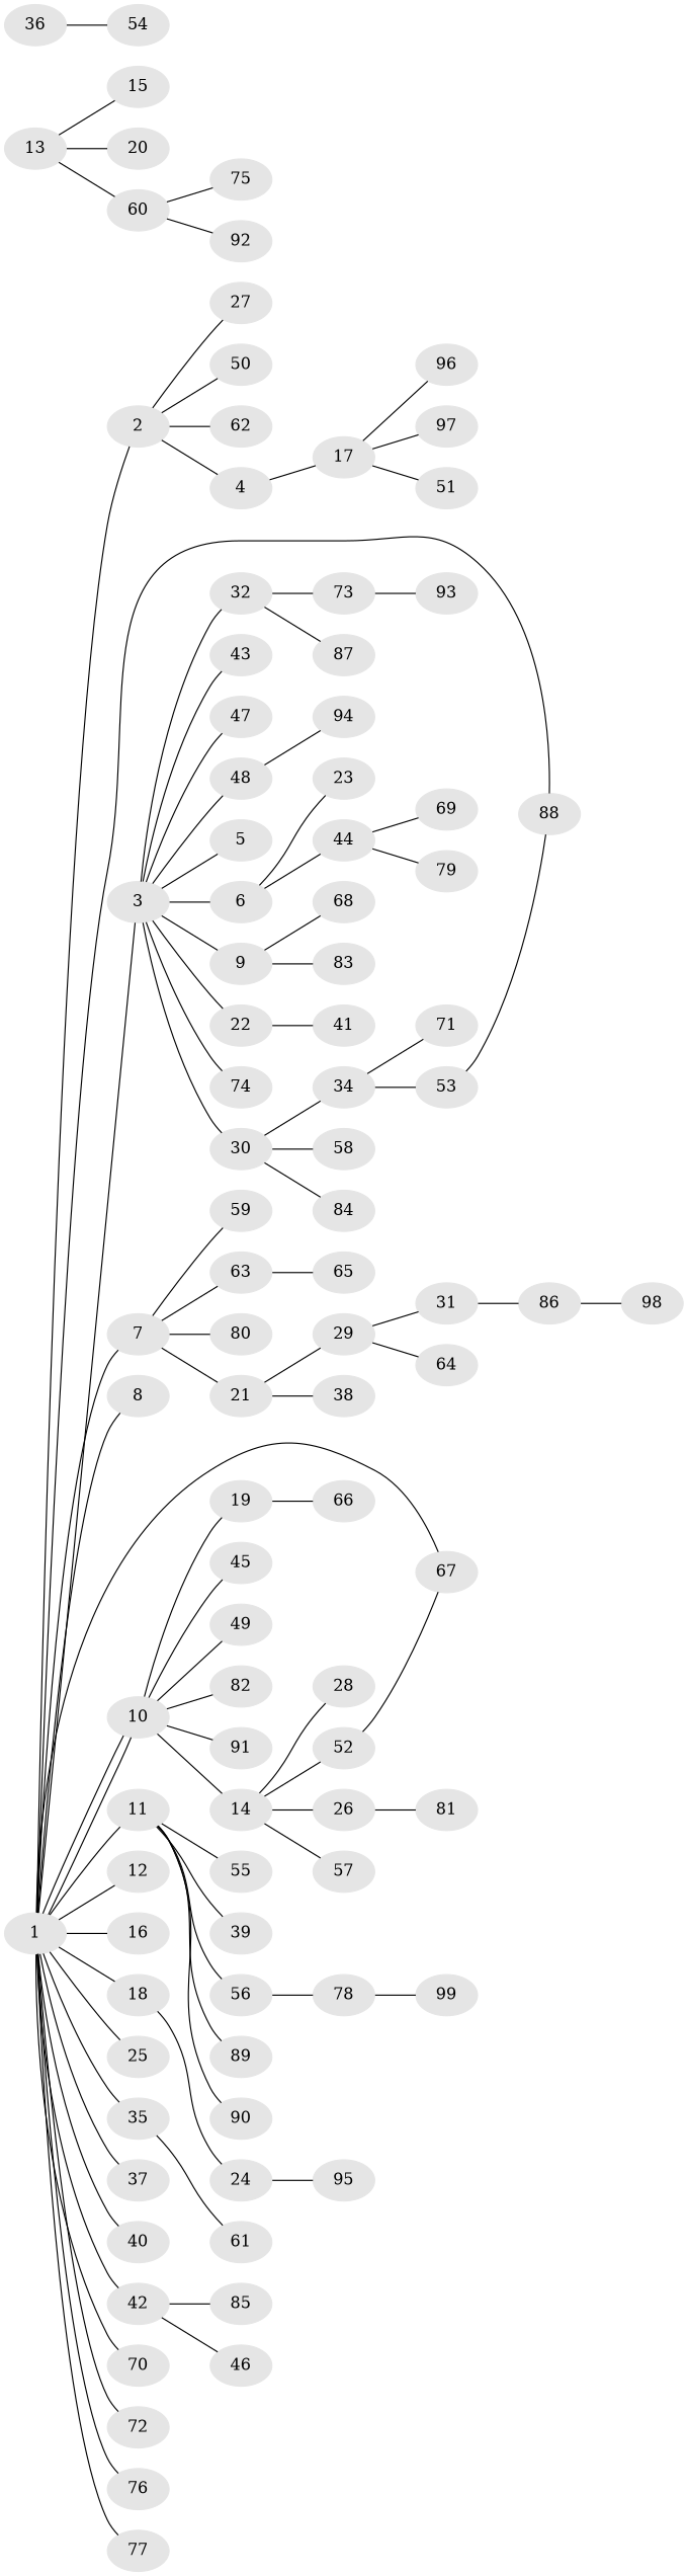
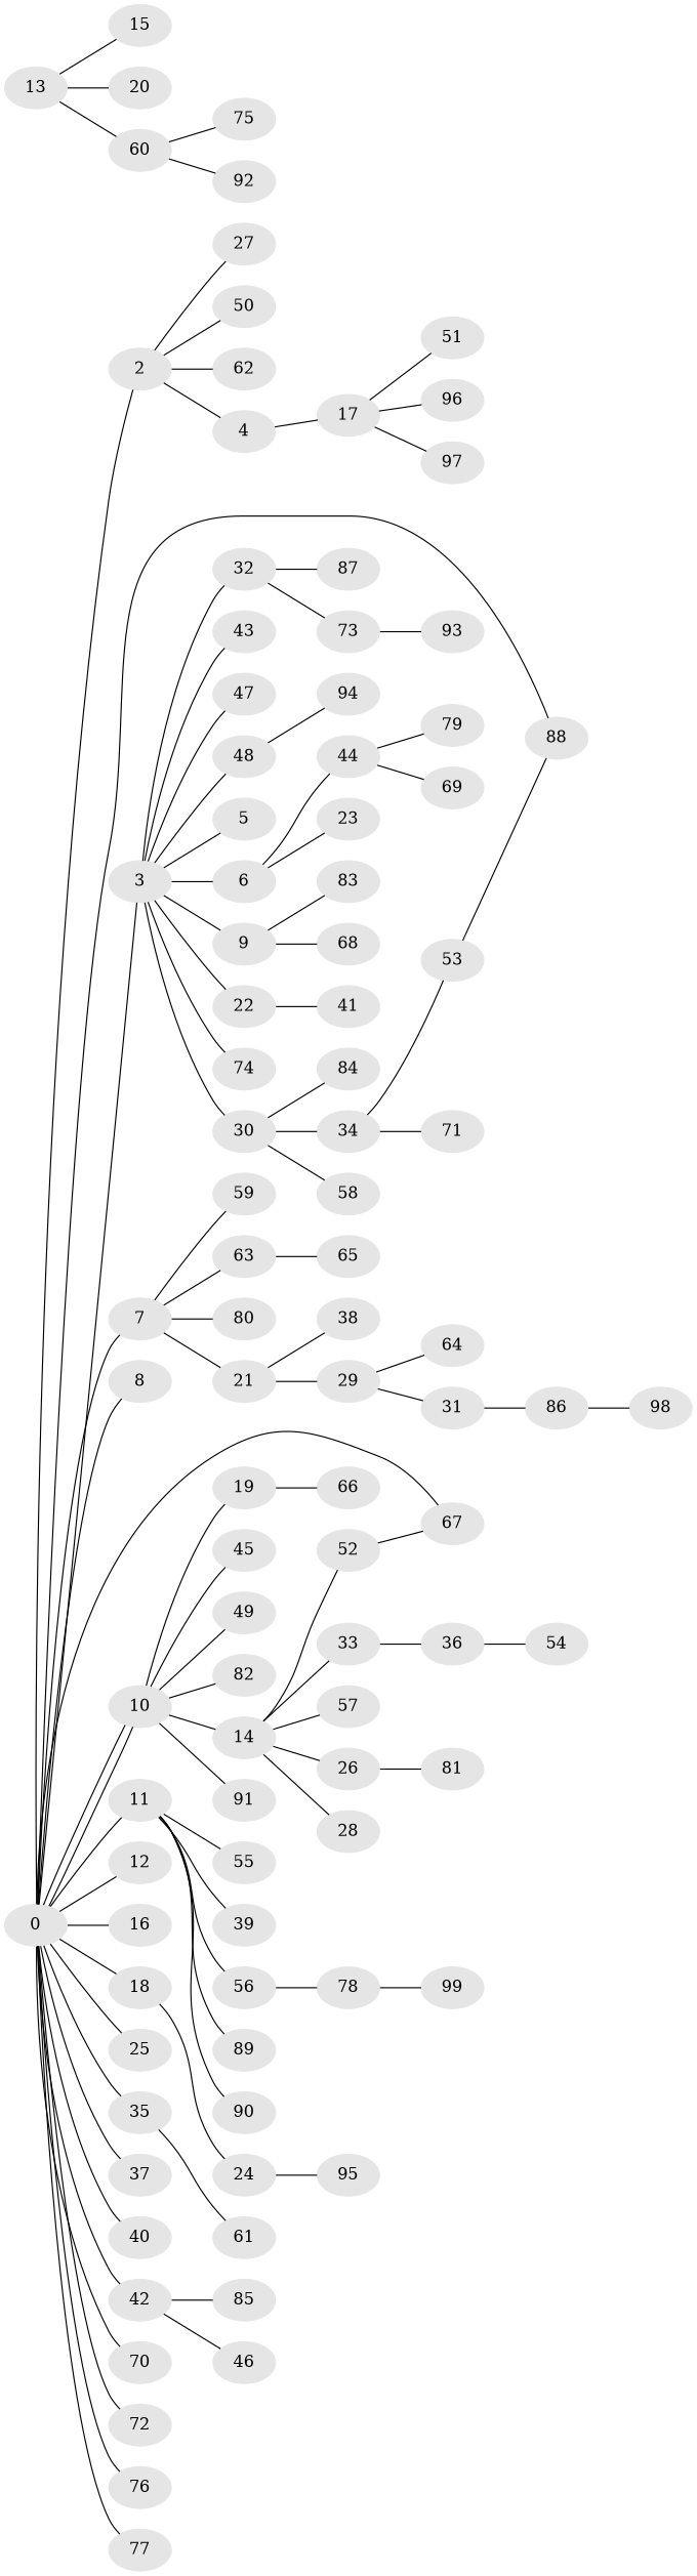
  graph {
    fontname="DejaVu Serif"
    rankdir=LR
    node [color=gray90 fontname="DejaVu Serif" style=filled]
    edge [fontname="DejaVu Serif"]
-   1
+   1 [label=0]
    2
    3
    7
    8
    10
    11
    12
    16
    18
    25
    35
    37
    40
    42
    67
    70
    72
    76
    77
    88
    4
    27
    50
    62
    5
    6
    9
    22
    30
    32
    43
    47
    48
    74
    21
    59
    63
    80
    14
    19
    45
    49
    82
    91
    55
    39
    56
    89
    90
    24
    61
    46
    85
    17
    23
    44
    68
    83
    41
    34
    58
    84
    73
    87
    94
    51
    96
    97
    69
    79
    13
    15
    20
    60
    38
    29
    65
    26
    28
+   33
    52
    57
    66
    78
    75
    92
    81
    36
    95
    31
    64
    86
    53
    71
    98
    93
    54
    99
    1 -- 2
    1 -- 3
    1 -- 7
    1 -- 8
    1 -- 10
    1 -- 10
    1 -- 11
    1 -- 12
    1 -- 16
    1 -- 18
    1 -- 25
    1 -- 35
    1 -- 37
    1 -- 40
    1 -- 42
    1 -- 67
    1 -- 70
    1 -- 72
    1 -- 76
    1 -- 77
    1 -- 88
    2 -- 4
    2 -- 27
    2 -- 50
    2 -- 62
    3 -- 5
    3 -- 6
    3 -- 9
    3 -- 22
    3 -- 30
    3 -- 32
    3 -- 43
    3 -- 47
    3 -- 48
    3 -- 74
    7 -- 21
    7 -- 59
    7 -- 63
    7 -- 80
    10 -- 14
    10 -- 19
    10 -- 45
    10 -- 49
    10 -- 82
    10 -- 91
    11 -- 55
    11 -- 39
    11 -- 56
    11 -- 89
    11 -- 90
    18 -- 24
    35 -- 61
    42 -- 46
    42 -- 85
    4 -- 17
    6 -- 23
    6 -- 44
    9 -- 68
    9 -- 83
    22 -- 41
    30 -- 34
    30 -- 58
    30 -- 84
    32 -- 73
    32 -- 87
    48 -- 94
    21 -- 38
    21 -- 29
    63 -- 65
    14 -- 26
    14 -- 28
+   14 -- 33
    14 -- 52
    14 -- 57
    19 -- 66
    56 -- 78
    24 -- 95
    17 -- 51
    17 -- 96
    17 -- 97
    44 -- 69
    44 -- 79
    34 -- 53
    34 -- 71
    73 -- 93
    13 -- 15
    13 -- 20
    13 -- 60
    60 -- 75
    60 -- 92
    29 -- 31
    29 -- 64
    26 -- 81
+   33 -- 36
    52 -- 67
    78 -- 99
    36 -- 54
    31 -- 86
    86 -- 98
    53 -- 88
  }
